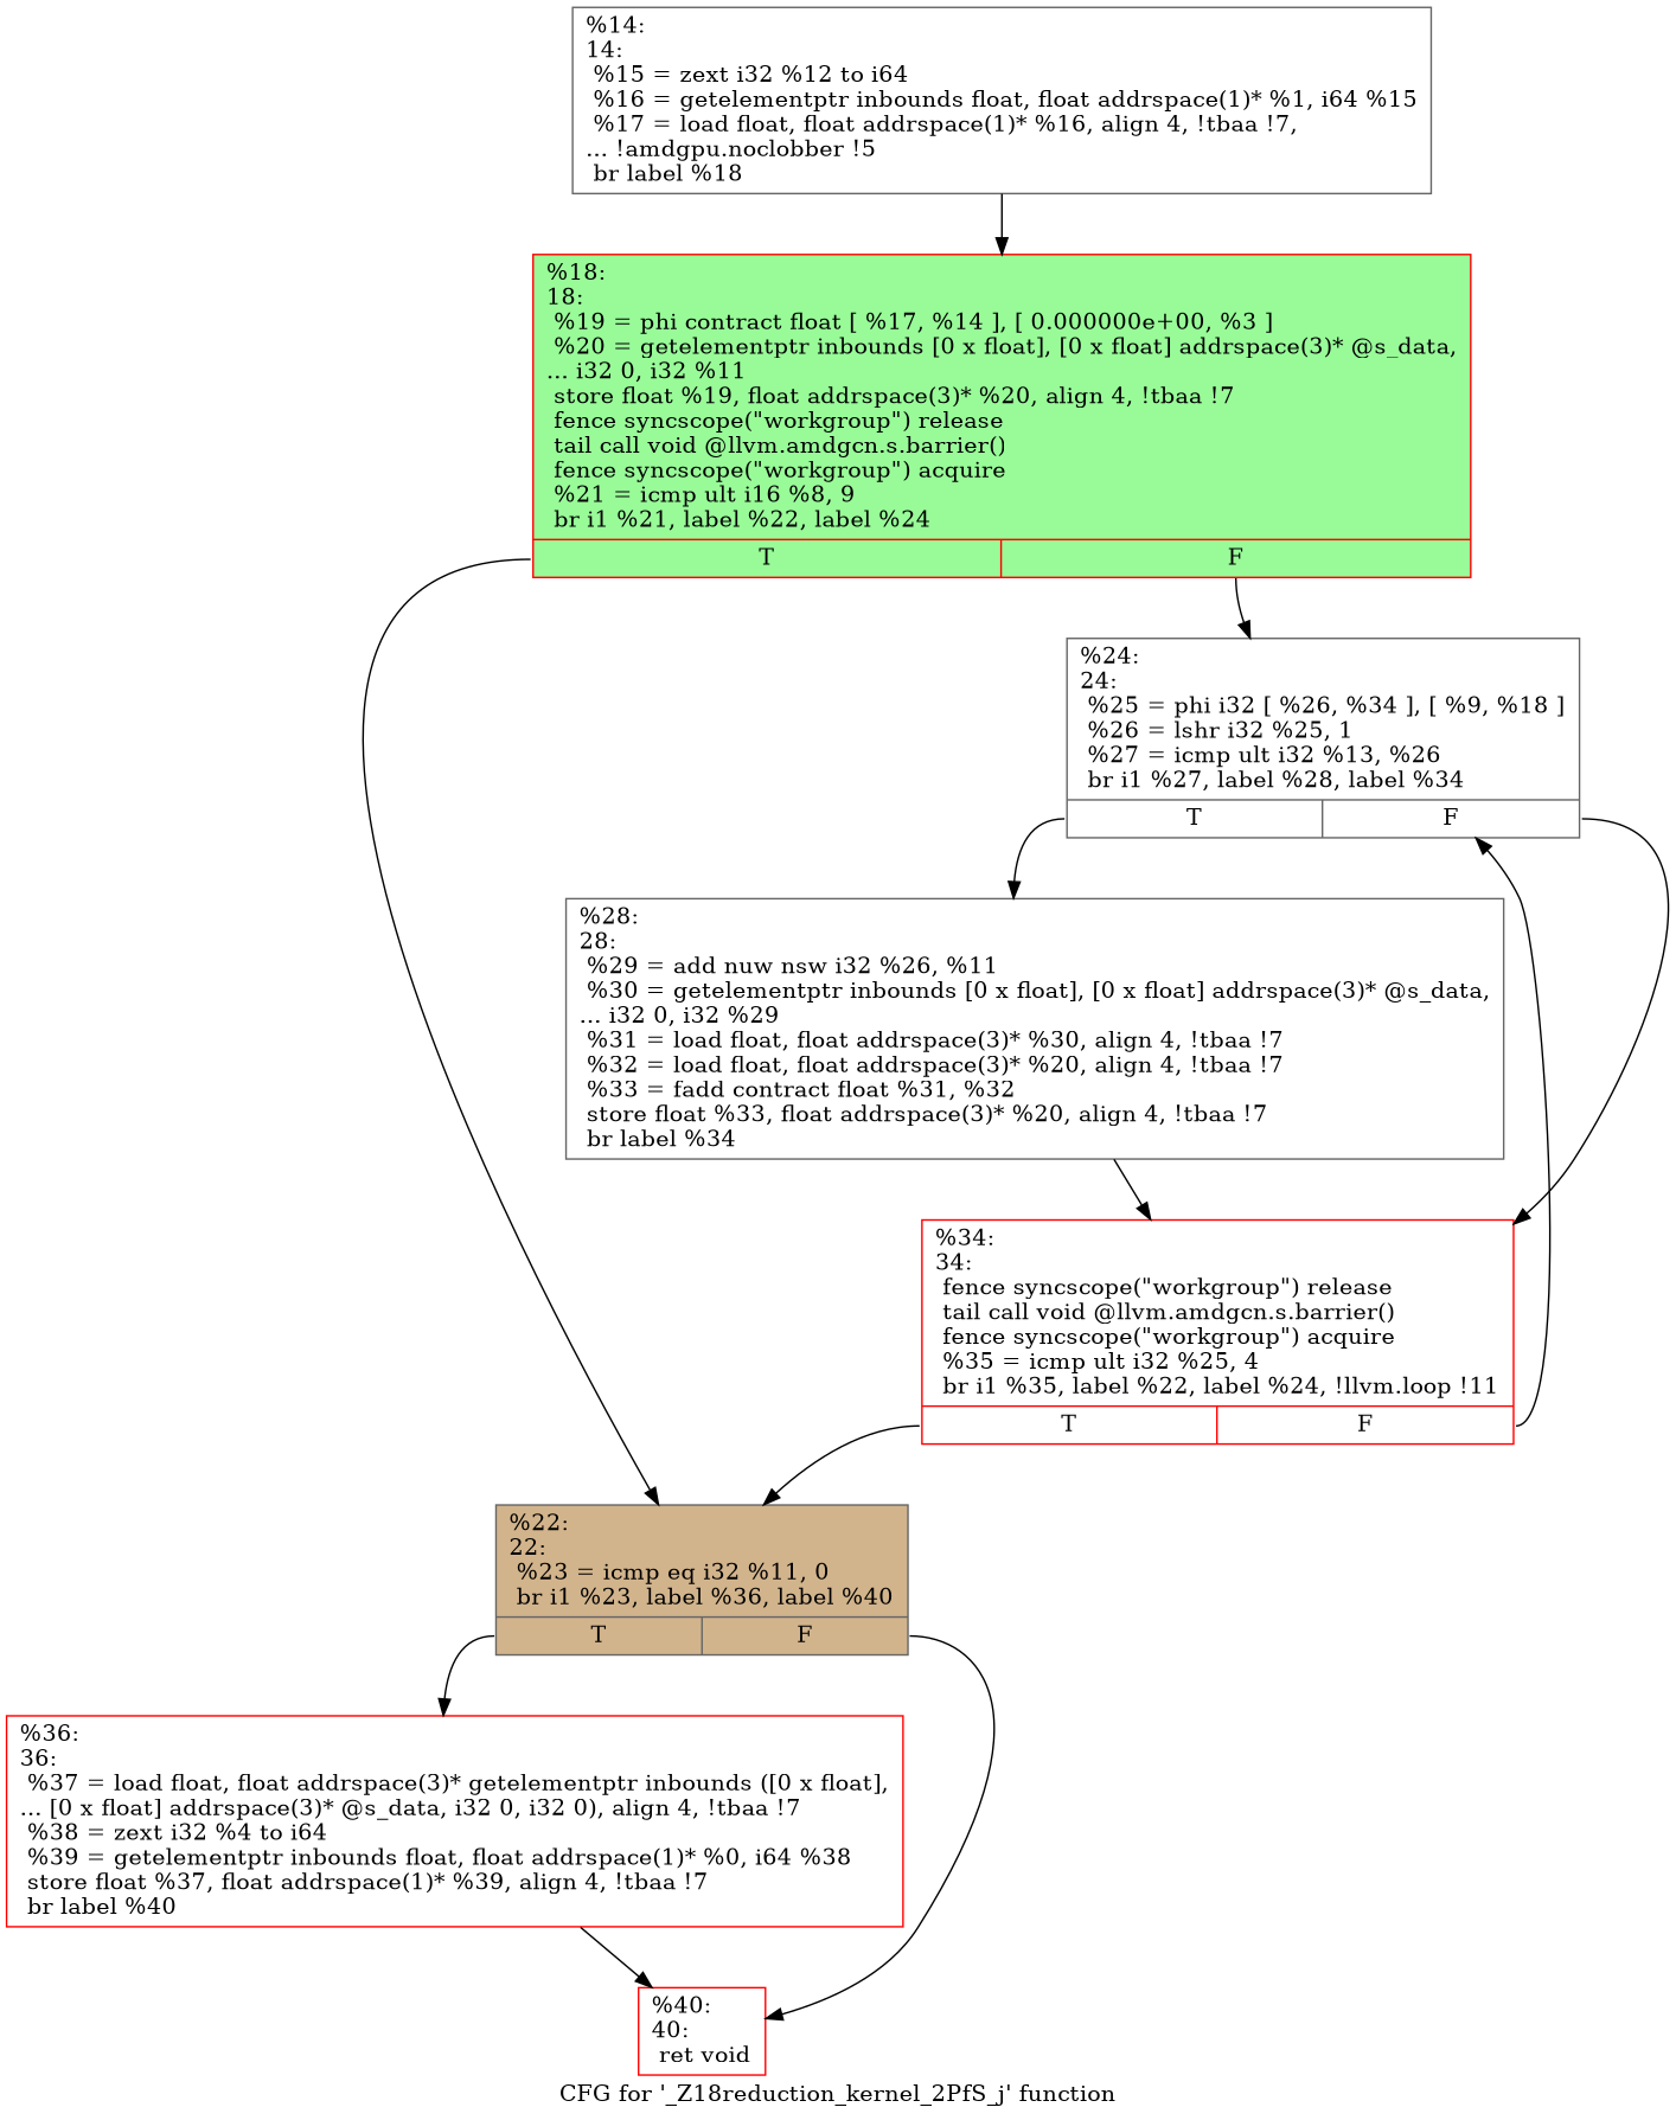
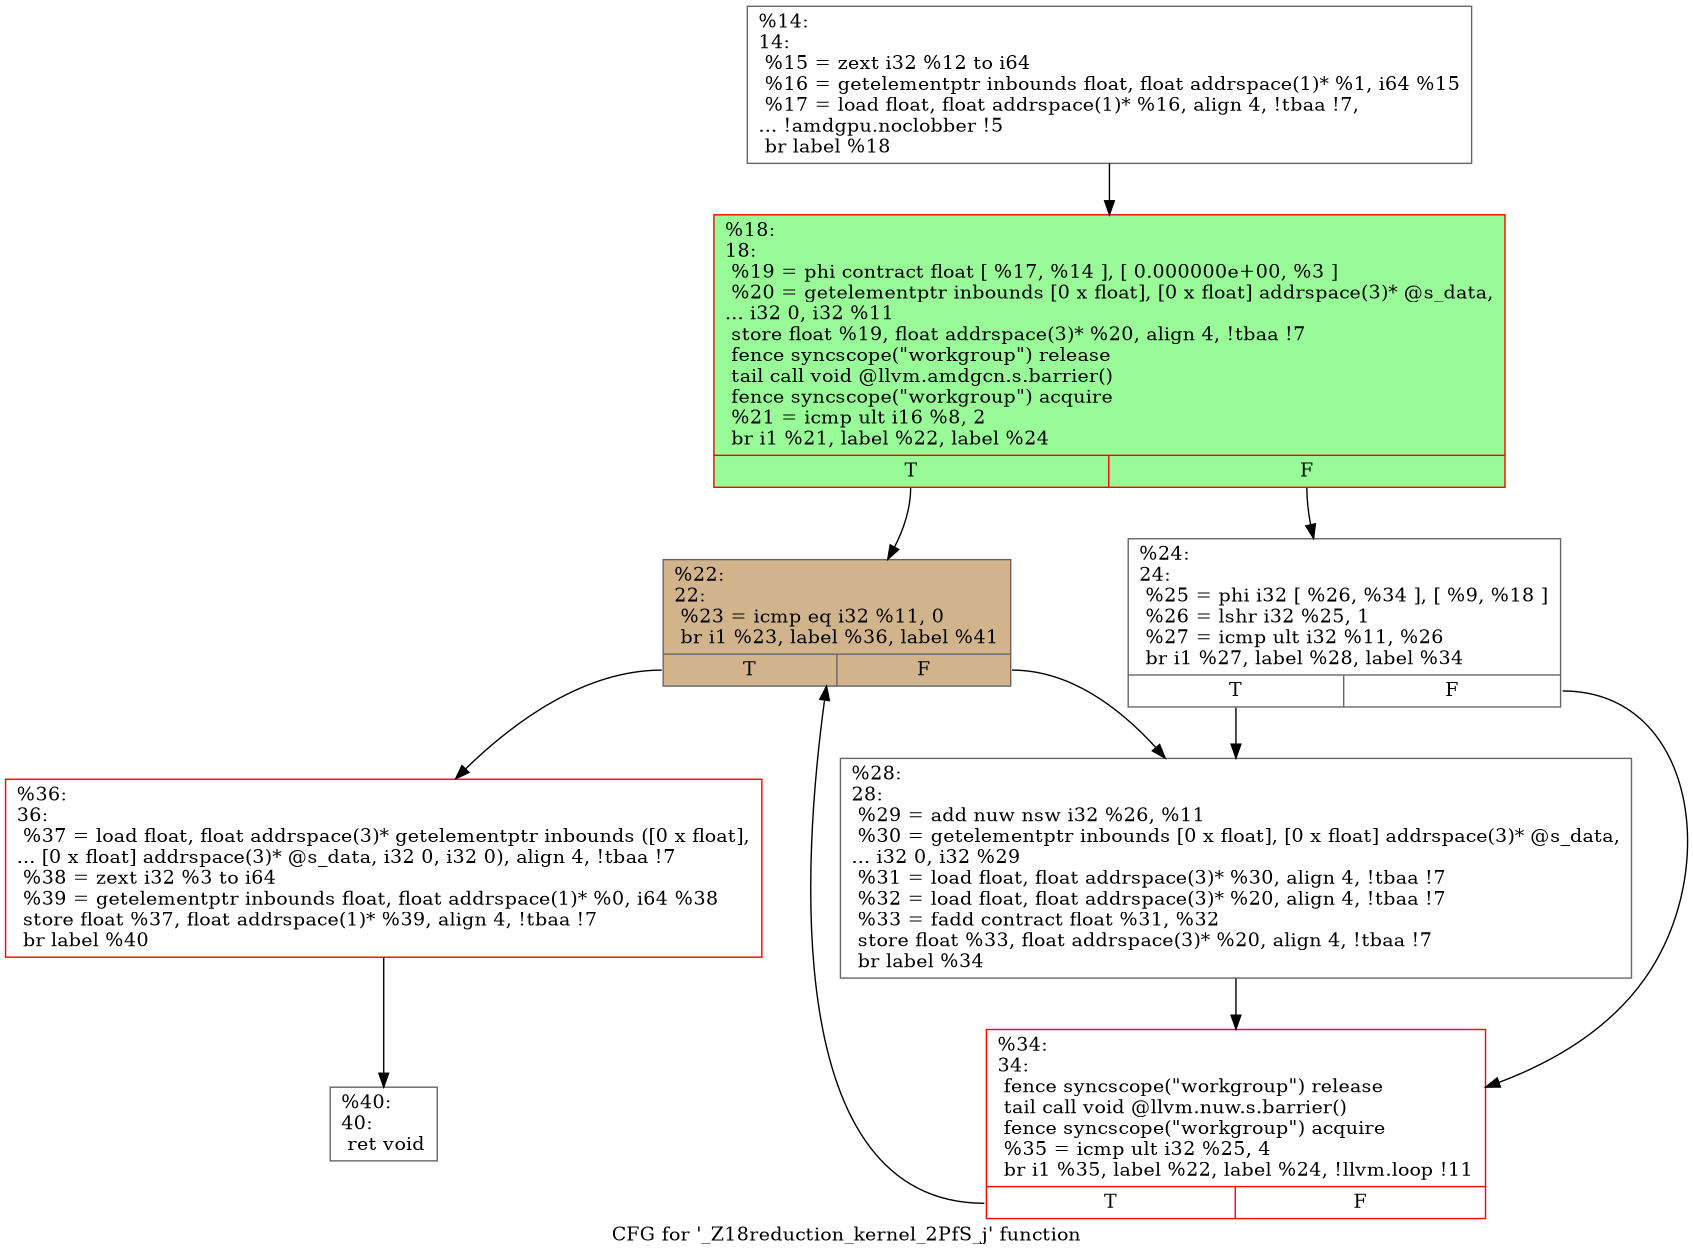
  digraph {
    label="CFG for '_Z18reduction_kernel_2PfS_j' function"
    node [color=gray40 fillcolor=white shape=record style=filled]
    edge [tailport=s0]
    n1 [label="{%14:\l14:                                               \l  %15 = zext i32 %12 to i64\l  %16 = getelementptr inbounds float, float addrspace(1)* %1, i64 %15\l  %17 = load float, float addrspace(1)* %16, align 4, !tbaa !7,\l... !amdgpu.noclobber !5\l  br label %18\l}"]
-   n2 [color=red fillcolor=palegreen label="{%18:\l18:                                               \l  %19 = phi contract float [ %17, %14 ], [ 0.000000e+00, %3 ]\l  %20 = getelementptr inbounds [0 x float], [0 x float] addrspace(3)* @s_data,\l... i32 0, i32 %11\l  store float %19, float addrspace(3)* %20, align 4, !tbaa !7\l  fence syncscope(\"workgroup\") release\l  tail call void @llvm.amdgcn.s.barrier()\l  fence syncscope(\"workgroup\") acquire\l  %21 = icmp ult i16 %8, 9\l  br i1 %21, label %22, label %24\l|{<s0>T|<s1>F}}"]
-   n3 [fillcolor=tan label="{%22:\l22:                                               \l  %23 = icmp eq i32 %11, 0\l  br i1 %23, label %36, label %40\l|{<s0>T|<s1>F}}"]
-   n4 [label="{%24:\l24:                                               \l  %25 = phi i32 [ %26, %34 ], [ %9, %18 ]\l  %26 = lshr i32 %25, 1\l  %27 = icmp ult i32 %13, %26\l  br i1 %27, label %28, label %34\l|{<s0>T|<s1>F}}"]
-   n5 [color=red label="{%36:\l36:                                               \l  %37 = load float, float addrspace(3)* getelementptr inbounds ([0 x float],\l... [0 x float] addrspace(3)* @s_data, i32 0, i32 0), align 4, !tbaa !7\l  %38 = zext i32 %4 to i64\l  %39 = getelementptr inbounds float, float addrspace(1)* %0, i64 %38\l  store float %37, float addrspace(1)* %39, align 4, !tbaa !7\l  br label %40\l}"]
-   n6 [color=red label="{%40:\l40:                                               \l  ret void\l}"]
+   n2 [color=red fillcolor=palegreen label="{%18:\l18:                                               \l  %19 = phi contract float [ %17, %14 ], [ 0.000000e+00, %3 ]\l  %20 = getelementptr inbounds [0 x float], [0 x float] addrspace(3)* @s_data,\l... i32 0, i32 %11\l  store float %19, float addrspace(3)* %20, align 4, !tbaa !7\l  fence syncscope(\"workgroup\") release\l  tail call void @llvm.amdgcn.s.barrier()\l  fence syncscope(\"workgroup\") acquire\l  %21 = icmp ult i16 %8, 2\l  br i1 %21, label %22, label %24\l|{<s0>T|<s1>F}}"]
+   n3 [fillcolor=tan label="{%22:\l22:                                               \l  %23 = icmp eq i32 %11, 0\l  br i1 %23, label %36, label %41\l|{<s0>T|<s1>F}}"]
+   n4 [label="{%24:\l24:                                               \l  %25 = phi i32 [ %26, %34 ], [ %9, %18 ]\l  %26 = lshr i32 %25, 1\l  %27 = icmp ult i32 %11, %26\l  br i1 %27, label %28, label %34\l|{<s0>T|<s1>F}}"]
+   n5 [color=red label="{%36:\l36:                                               \l  %37 = load float, float addrspace(3)* getelementptr inbounds ([0 x float],\l... [0 x float] addrspace(3)* @s_data, i32 0, i32 0), align 4, !tbaa !7\l  %38 = zext i32 %3 to i64\l  %39 = getelementptr inbounds float, float addrspace(1)* %0, i64 %38\l  store float %37, float addrspace(1)* %39, align 4, !tbaa !7\l  br label %40\l}"]
+   n6 [label="{%40:\l40:                                               \l  ret void\l}"]
    n7 [label="{%28:\l28:                                               \l  %29 = add nuw nsw i32 %26, %11\l  %30 = getelementptr inbounds [0 x float], [0 x float] addrspace(3)* @s_data,\l... i32 0, i32 %29\l  %31 = load float, float addrspace(3)* %30, align 4, !tbaa !7\l  %32 = load float, float addrspace(3)* %20, align 4, !tbaa !7\l  %33 = fadd contract float %31, %32\l  store float %33, float addrspace(3)* %20, align 4, !tbaa !7\l  br label %34\l}"]
-   n8 [color=red label="{%34:\l34:                                               \l  fence syncscope(\"workgroup\") release\l  tail call void @llvm.amdgcn.s.barrier()\l  fence syncscope(\"workgroup\") acquire\l  %35 = icmp ult i32 %25, 4\l  br i1 %35, label %22, label %24, !llvm.loop !11\l|{<s0>T|<s1>F}}"]
+   n8 [color=red label="{%34:\l34:                                               \l  fence syncscope(\"workgroup\") release\l  tail call void @llvm.nuw.s.barrier()\l  fence syncscope(\"workgroup\") acquire\l  %35 = icmp ult i32 %25, 4\l  br i1 %35, label %22, label %24, !llvm.loop !11\l|{<s0>T|<s1>F}}"]
    n1 -> n2
    n2 -> n3
    n2 -> n4 [tailport=s1]
    n3 -> n5
-   n3 -> n6 [tailport=s1]
+   n3 -> n7 [tailport=s1]
    n4 -> n7
    n4 -> n8 [tailport=s1]
    n5 -> n6
    n7 -> n8
    n8 -> n3
-   n8 -> n4 [tailport=s1]
  }
